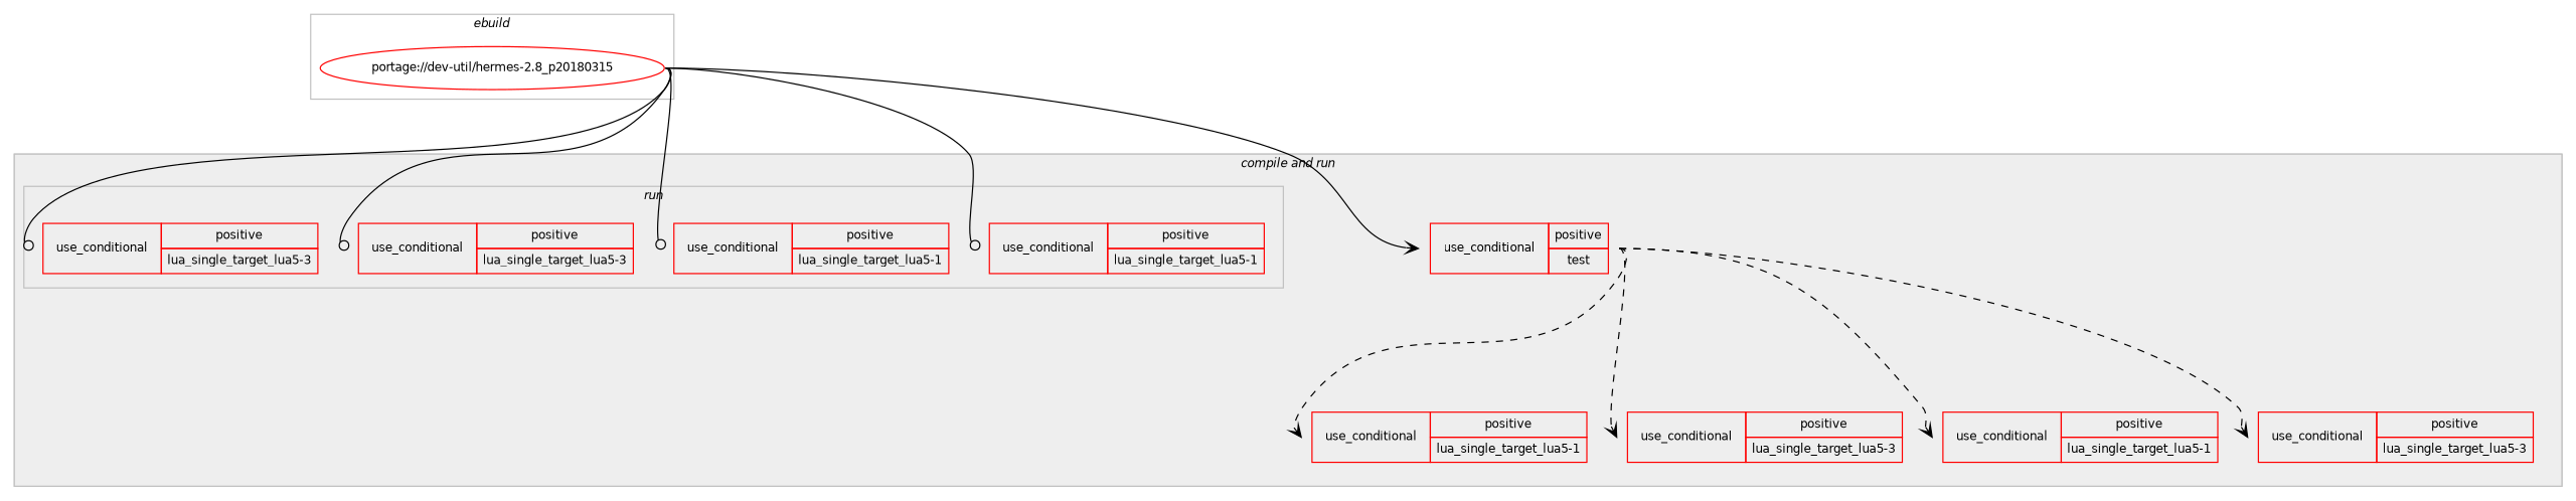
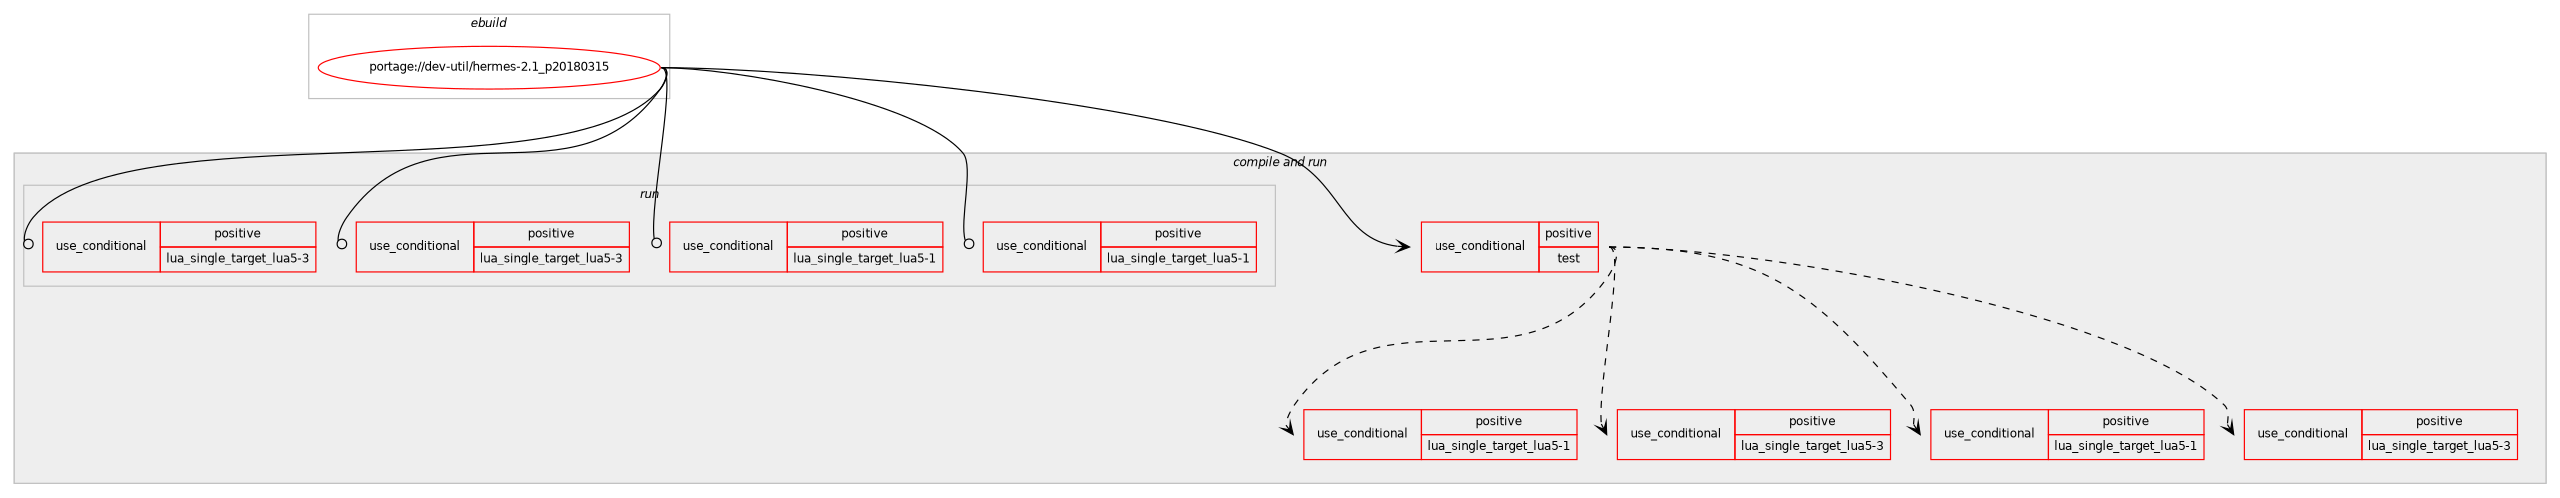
  digraph {
    compound=true
    concentrate=true
    fontname=Helvetica
    fontsize=10
    newrank=true
    rankdir=TB
    ranksep=1.5
    node [color=red fontname=Helvetica fontsize=10 shape=none]
    edge [arrowhead=vee headport=w style=solid tailport=e weight=20]
-   n1 [label="portage://dev-util/hermes-2.8_p20180315" width=4 shape=""]
+   n1 [label="portage://dev-util/hermes-2.1_p20180315" width=4 shape=""]
    n2 [label=<<TABLE BORDER="0" CELLBORDER="1" CELLSPACING="0" CELLPADDING="4"><TR><TD ROWSPAN="3" CELLPADDING="10">use_conditional</TD></TR><TR><TD>positive</TD></TR><TR><TD>lua_single_target_lua5-1</TD></TR></TABLE>>]
    n3 [label=<<TABLE BORDER="0" CELLBORDER="1" CELLSPACING="0" CELLPADDING="4"><TR><TD ROWSPAN="3" CELLPADDING="10">use_conditional</TD></TR><TR><TD>positive</TD></TR><TR><TD>lua_single_target_lua5-3</TD></TR></TABLE>>]
    n4 [label=<<TABLE BORDER="0" CELLBORDER="1" CELLSPACING="0" CELLPADDING="4"><TR><TD ROWSPAN="3" CELLPADDING="10">use_conditional</TD></TR><TR><TD>positive</TD></TR><TR><TD>lua_single_target_lua5-1</TD></TR></TABLE>>]
    n5 [label=<<TABLE BORDER="0" CELLBORDER="1" CELLSPACING="0" CELLPADDING="4"><TR><TD ROWSPAN="3" CELLPADDING="10">use_conditional</TD></TR><TR><TD>positive</TD></TR><TR><TD>lua_single_target_lua5-3</TD></TR></TABLE>>]
    n6 [label=<<TABLE BORDER="0" CELLBORDER="1" CELLSPACING="0" CELLPADDING="4"><TR><TD ROWSPAN="3" CELLPADDING="10">use_conditional</TD></TR><TR><TD>positive</TD></TR><TR><TD>test</TD></TR></TABLE>>]
    n7 [label=<<TABLE BORDER="0" CELLBORDER="1" CELLSPACING="0" CELLPADDING="4"><TR><TD ROWSPAN="3" CELLPADDING="10">use_conditional</TD></TR><TR><TD>positive</TD></TR><TR><TD>lua_single_target_lua5-1</TD></TR></TABLE>>]
    n8 [label=<<TABLE BORDER="0" CELLBORDER="1" CELLSPACING="0" CELLPADDING="4"><TR><TD ROWSPAN="3" CELLPADDING="10">use_conditional</TD></TR><TR><TD>positive</TD></TR><TR><TD>lua_single_target_lua5-1</TD></TR></TABLE>>]
    n9 [label=<<TABLE BORDER="0" CELLBORDER="1" CELLSPACING="0" CELLPADDING="4"><TR><TD ROWSPAN="3" CELLPADDING="10">use_conditional</TD></TR><TR><TD>positive</TD></TR><TR><TD>lua_single_target_lua5-3</TD></TR></TABLE>>]
    n10 [label=<<TABLE BORDER="0" CELLBORDER="1" CELLSPACING="0" CELLPADDING="4"><TR><TD ROWSPAN="3" CELLPADDING="10">use_conditional</TD></TR><TR><TD>positive</TD></TR><TR><TD>lua_single_target_lua5-3</TD></TR></TABLE>>]
    subgraph cluster_1 {
      color=gray
      label=<<i>ebuild</i>>
      rank=same
      n1
    }
    subgraph cluster_2 {
      color=gray
      label=<<i>dependencies</i>>
      subgraph cluster_3 {
        color=gray
        fillcolor="#eeeeee"
        label=<<i>compile</i>>
        style=filled
        subgraph sub_4 {
          color=gray
          fillcolor="#eeeeee"
          label=<<i>compile</i>>
          style=filled
          n6
          subgraph sub_5 {
            color=gray
            fillcolor="#eeeeee"
            label=<<i>compile</i>>
            style=filled
            n2
          }
          subgraph sub_6 {
            color=gray
            fillcolor="#eeeeee"
            label=<<i>compile</i>>
            style=filled
            n3
          }
          subgraph sub_7 {
            color=gray
            fillcolor="#eeeeee"
            label=<<i>compile</i>>
            style=filled
            n4
          }
          subgraph sub_8 {
            color=gray
            fillcolor="#eeeeee"
            label=<<i>compile</i>>
            style=filled
            n5
          }
        }
      }
      subgraph cluster_9 {
        color=gray
        fillcolor="#eeeeee"
        label=<<i>compile and run</i>>
        style=filled
      }
      subgraph cluster_10 {
        color=gray
        fillcolor="#eeeeee"
        label=<<i>run</i>>
        style=filled
        subgraph sub_11 {
          color=gray
          fillcolor="#eeeeee"
          label=<<i>run</i>>
          style=filled
          n7
        }
        subgraph sub_12 {
          color=gray
          fillcolor="#eeeeee"
          label=<<i>run</i>>
          style=filled
          n8
        }
        subgraph sub_13 {
          color=gray
          fillcolor="#eeeeee"
          label=<<i>run</i>>
          style=filled
          n9
        }
        subgraph sub_14 {
          color=gray
          fillcolor="#eeeeee"
          label=<<i>run</i>>
          style=filled
          n10
        }
      }
    }
    subgraph cluster_15 {
      color=gray
      label=<<i>candidates</i>>
      rank=same
    }
    n1 -> n6
    n1 -> n7 [arrowhead=odot]
    n1 -> n8 [arrowhead=odot]
    n1 -> n9 [arrowhead=odot]
    n1 -> n10 [arrowhead=odot]
    n6 -> n2 [style=dashed]
    n6 -> n3 [style=dashed]
    n6 -> n4 [style=dashed]
    n6 -> n5 [style=dashed]
  }
